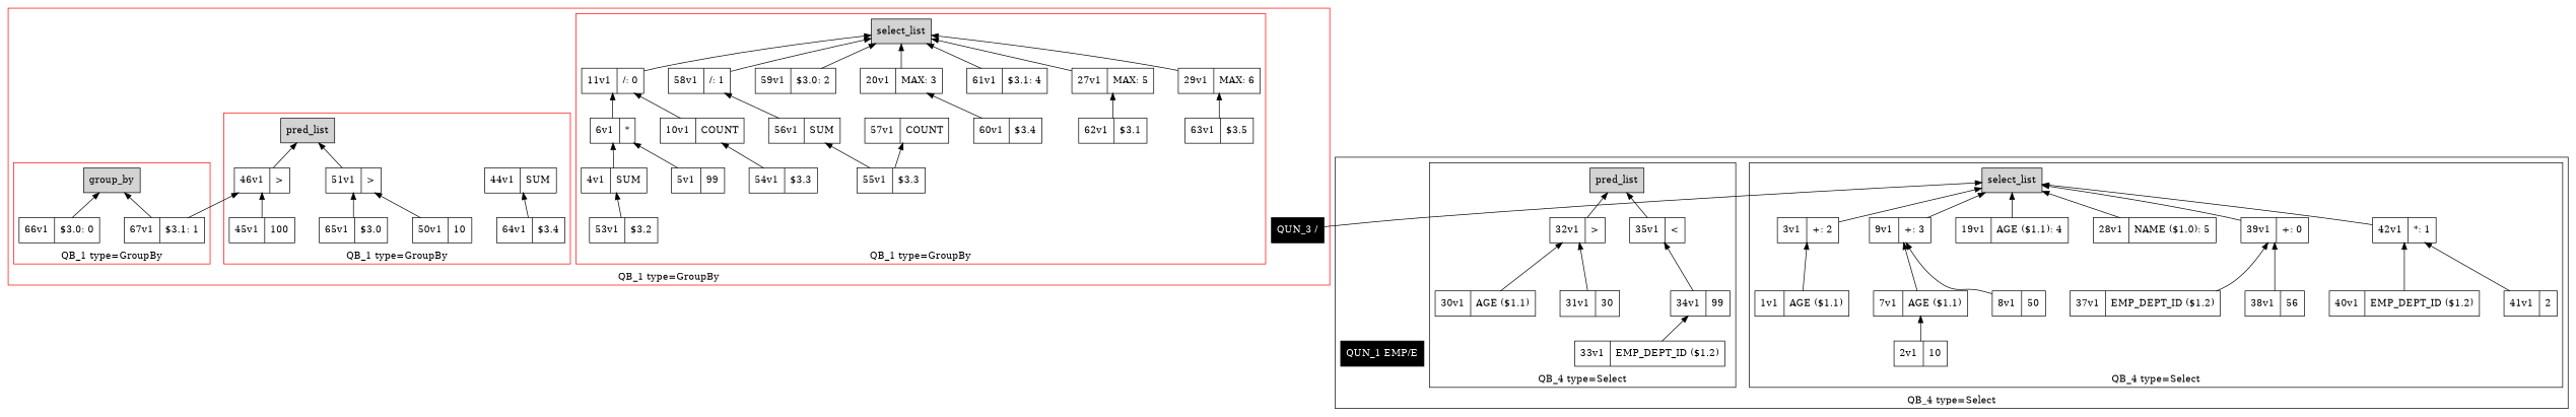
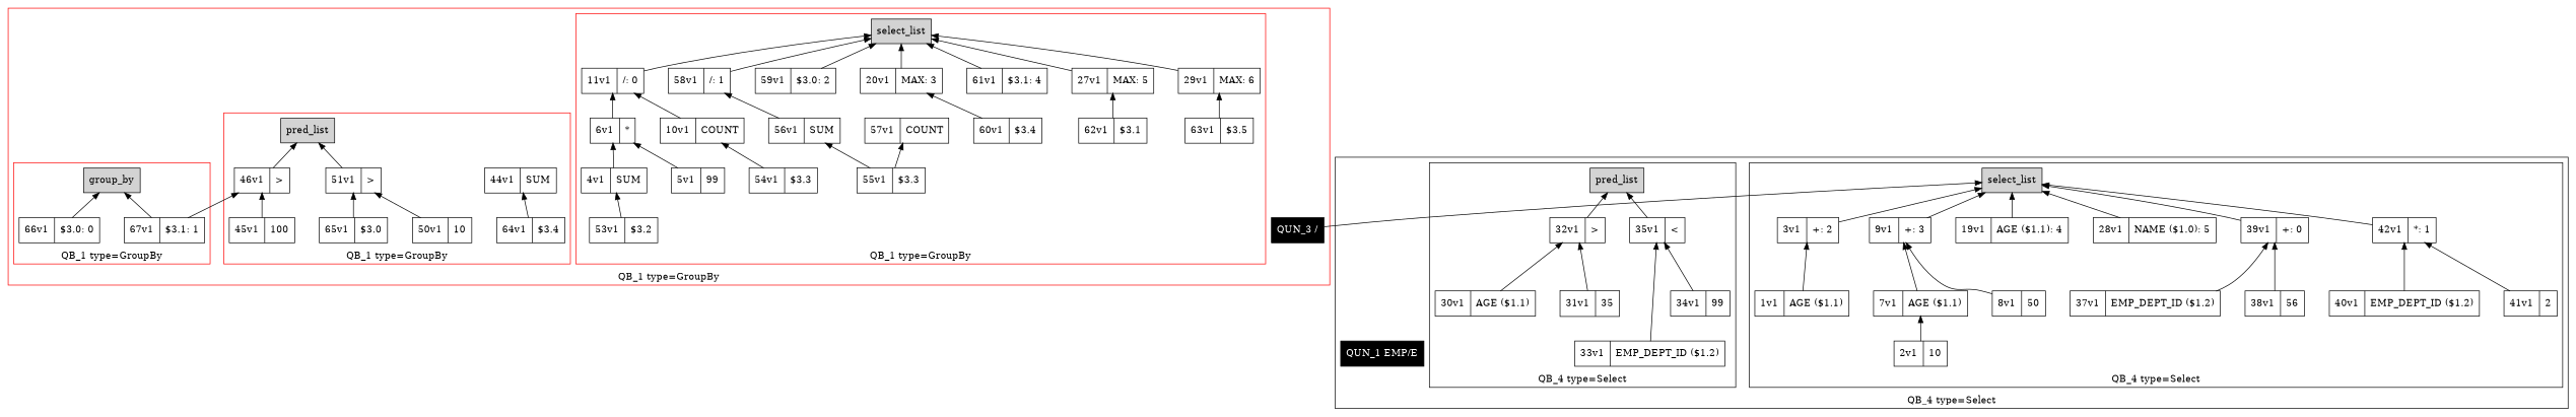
  digraph {
    nodesep=0.5
    ordering=in
    rankdir=BT
    node [shape=record]
    n1 [label=select_list shape=box style=filled]
    n2 [label="11v1|/: 0"]
    n3 [label="6v1|*"]
    n4 [label="4v1|SUM"]
    n5 [label="53v1|$3.2"]
    n6 [label="5v1|99"]
    n7 [label="10v1|COUNT"]
    n8 [label="54v1|$3.3"]
    n9 [label="58v1|/: 1"]
    n10 [label="56v1|SUM"]
    n11 [label="55v1|$3.3"]
    n12 [label="57v1|COUNT"]
    n13 [label="59v1|$3.0: 2"]
    n14 [label="20v1|MAX: 3"]
    n15 [label="60v1|$3.4"]
    n16 [label="61v1|$3.1: 4"]
    n17 [label="27v1|MAX: 5"]
    n18 [label="62v1|$3.1"]
    n19 [label="29v1|MAX: 6"]
    n20 [label="63v1|$3.5"]
    n21 [label="46v1|\>"]
    n22 [label=pred_list shape=box style=filled]
    n23 [label="44v1|SUM"]
    n24 [label="64v1|$3.4"]
    n25 [label="45v1|100"]
    n26 [label="51v1|\>"]
    n27 [label="65v1|$3.0"]
    n28 [label="50v1|10"]
    n29 [label=group_by shape=box style=filled]
    n30 [label="66v1|$3.0: 0"]
    n31 [label="67v1|$3.1: 1"]
    n32 [fillcolor=black fontcolor=white label="QUN_3 /" style=filled]
    n33 [label=select_list shape=box style=filled]
    n34 [label="39v1|+: 0"]
    n35 [label="37v1|EMP_DEPT_ID ($1.2)"]
    n36 [label="38v1|56"]
    n37 [label="42v1|*: 1"]
    n38 [label="40v1|EMP_DEPT_ID ($1.2)"]
    n39 [label="41v1|2"]
    n40 [label="3v1|+: 2"]
    n41 [label="1v1|AGE ($1.1)"]
    n42 [label="2v1|10"]
    n43 [label="9v1|+: 3"]
    n44 [label="7v1|AGE ($1.1)"]
    n45 [label="8v1|50"]
    n46 [label="19v1|AGE ($1.1): 4"]
    n47 [label="28v1|NAME ($1.0): 5"]
    n48 [label="32v1|\>"]
    n49 [label=pred_list shape=box style=filled]
    n50 [label="30v1|AGE ($1.1)"]
-   n51 [label="31v1|30"]
+   n51 [label="31v1|35"]
    n52 [label="35v1|\<"]
    n53 [label="33v1|EMP_DEPT_ID ($1.2)"]
    n54 [label="34v1|99"]
    n55 [fillcolor=black fontcolor=white label="QUN_1 EMP/E" style=filled]
    subgraph cluster_1 {
      color=red
      label="QB_1 type=GroupBy"
      n32
      subgraph cluster_2 {
        color=red
        label="QB_1 type=GroupBy"
        n1
        n2
        n3
        n4
        n5
        n6
        n7
        n8
        n9
        n10
        n11
        n12
        n13
        n14
        n15
        n16
        n17
        n18
        n19
        n20
      }
      subgraph cluster_3 {
        color=red
        label="QB_1 type=GroupBy"
        n21
        n22
        n23
        n24
        n25
        n26
        n27
        n28
      }
      subgraph cluster_4 {
        color=red
        label="QB_1 type=GroupBy"
        n29
        n30
        n31
      }
    }
    subgraph cluster_5 {
      label="QB_4 type=Select"
      n55
      subgraph cluster_6 {
        label="QB_4 type=Select"
        n33
        n34
        n35
        n36
        n37
        n38
        n39
        n40
        n41
        n42
        n43
        n44
        n45
        n46
        n47
      }
      subgraph cluster_7 {
        label="QB_4 type=Select"
        n48
        n49
        n50
        n51
        n52
        n53
        n54
      }
    }
    n2 -> n1
    n3 -> n2
    n4 -> n3
    n5 -> n4
    n6 -> n3
    n7 -> n2
    n8 -> n7
    n9 -> n1
    n10 -> n9
    n11 -> n10
    n11 -> n12
    n13 -> n1
    n14 -> n1
    n15 -> n14
    n16 -> n1
    n17 -> n1
    n18 -> n17
    n19 -> n1
    n20 -> n19
    n21 -> n22
    n24 -> n23
    n25 -> n21
    n26 -> n22
    n27 -> n26
    n28 -> n26
    n30 -> n29
    n31 -> n21
    n31 -> n29
    n32 -> n33
    n34 -> n33
    n35 -> n34
    n36 -> n34
    n37 -> n33
    n38 -> n37
    n39 -> n37
    n40 -> n33
    n41 -> n40
    n42 -> n44
    n43 -> n33
    n44 -> n43
    n45 -> n43
    n46 -> n33
    n47 -> n33
    n48 -> n49
    n50 -> n48
    n51 -> n48
    n52 -> n49
-   n53 -> n54
+   n53 -> n52
    n54 -> n52
  }
